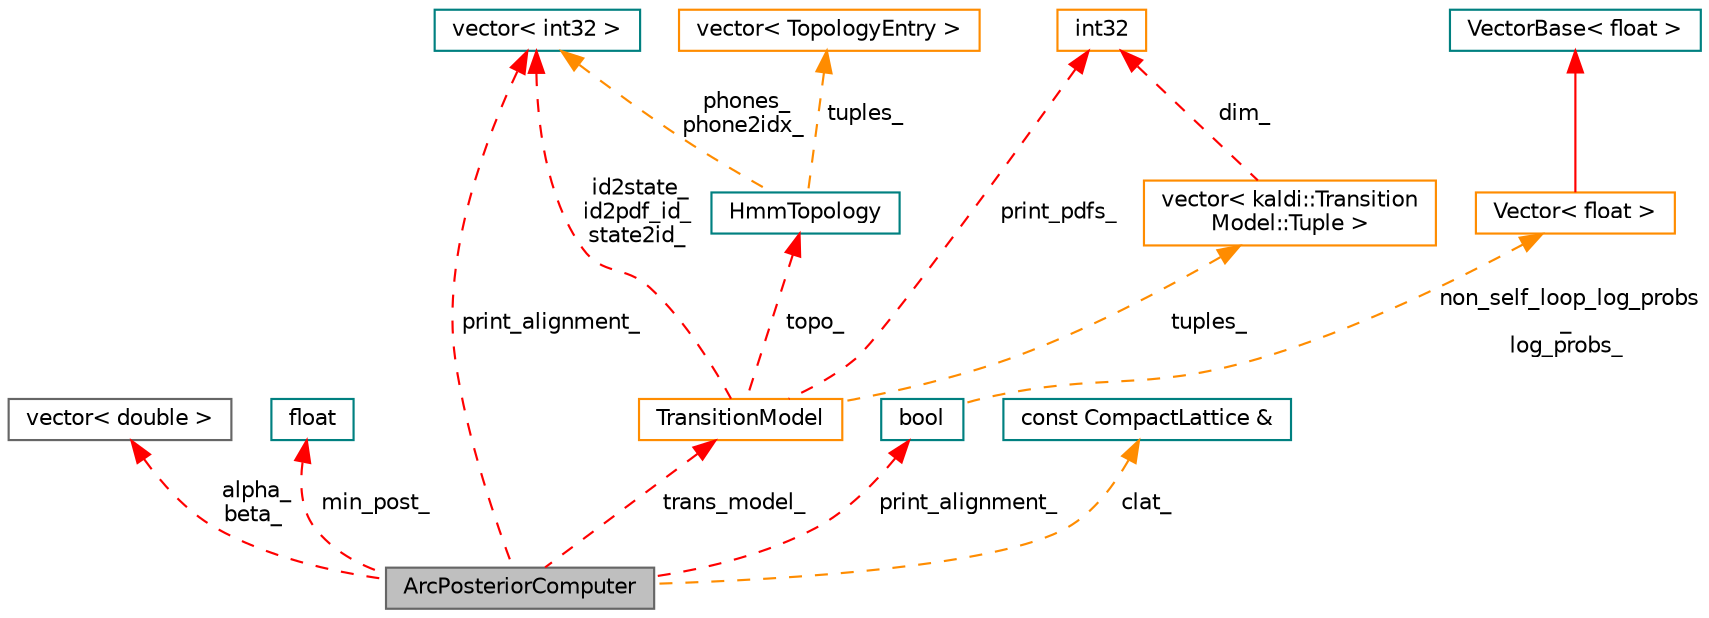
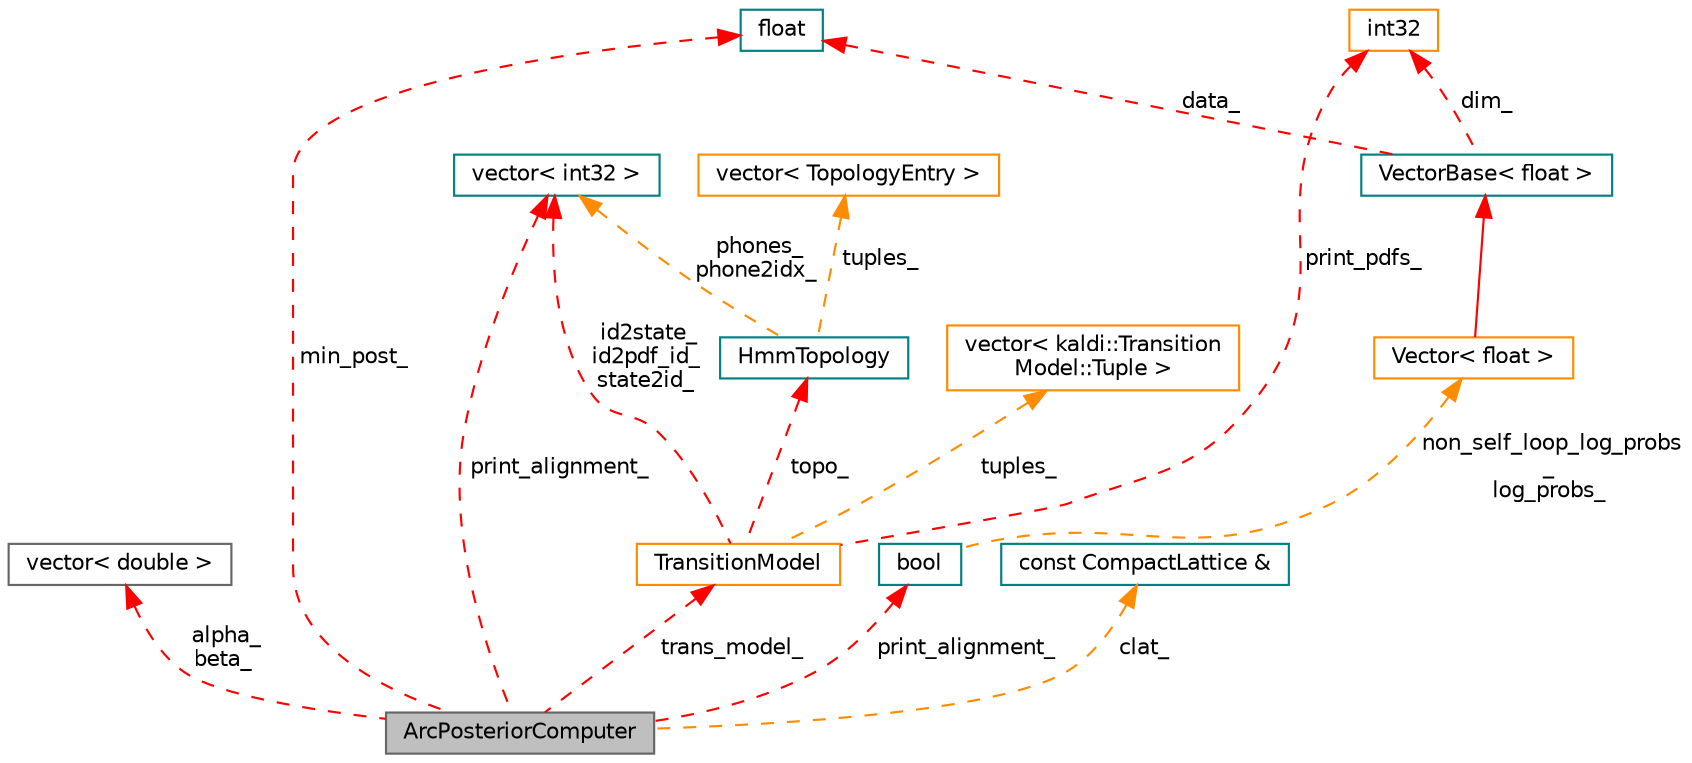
  digraph {
    node [color=teal fillcolor=white fontname=Helvetica fontsize=10 shape=record style=filled]
    edge [color=red dir=back fontname=Helvetica fontsize=10 labelfontname=Helvetica labelfontsize=10 style=dashed]
    n1 [color=gray40 fillcolor=grey75 fontcolor=black height=0.2 label=ArcPosteriorComputer width=0.4]
    n2 [color=gray40 height=0.2 label="vector\< double \>" width=0.4]
    n3 [height=0.2 label=float width=0.4]
    n4 [height=0.2 label="VectorBase\< float \>" width=0.4]
    n5 [color=darkorange height=0.2 label="Vector\< float \>" width=0.4]
    n6 [height=0.2 label="vector\< int32 \>" width=0.4]
    n7 [color=darkorange height=0.2 label=TransitionModel width=0.4]
    n8 [height=0.2 label=HmmTopology width=0.4]
    n9 [height=0.2 label=bool width=0.4]
    n10 [height=0.2 label="const CompactLattice &" width=0.4]
    n11 [color=darkorange height=0.2 label="vector\< TopologyEntry \>" width=0.4]
    n12 [color=darkorange height=0.2 label="vector\< kaldi::Transition\lModel::Tuple \>" width=0.4]
    n13 [color=darkorange height=0.2 label=int32 width=0.4]
    n2 -> n1 [label=" alpha_\nbeta_"]
    n3 -> n1 [label=" min_post_"]
+   n3 -> n4 [label=" data_"]
    n4 -> n5 [style=solid]
    n5 -> n9 [color=darkorange label=" non_self_loop_log_probs\l_\nlog_probs_"]
    n6 -> n1 [label=" print_alignment_"]
    n6 -> n7 [label=" id2state_\nid2pdf_id_\nstate2id_"]
    n6 -> n8 [color=darkorange label=" phones_\nphone2idx_"]
    n7 -> n1 [label=" trans_model_"]
    n8 -> n7 [label=" topo_"]
    n9 -> n1 [label=" print_alignment_"]
    n10 -> n1 [color=darkorange label=" clat_"]
    n11 -> n8 [color=darkorange label=" tuples_"]
    n12 -> n7 [color=darkorange label=" tuples_"]
-   n13 -> n12 [label=" dim_"]
+   n13 -> n4 [label=" dim_"]
    n13 -> n7 [label=" print_pdfs_"]
  }
